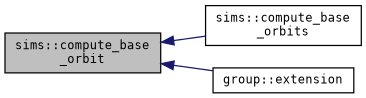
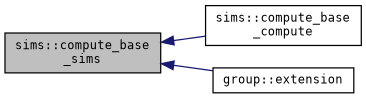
  digraph {
    fontname="DejaVu Sans Mono"
    rankdir=LR
    node [color=black fillcolor=white fontname="DejaVu Sans Mono" fontsize=10 shape=record style=filled]
    edge [color=midnightblue dir=back fontname="DejaVu Sans Mono" fontsize=10 labelfontname=Helvetica labelfontsize=10 style=solid]
-   n1 [fillcolor=grey75 fontcolor=black height=0.2 label="sims::compute_base\l_orbit" width=0.4]
-   n2 [height=0.2 label="sims::compute_base\l_orbits" width=0.4]
+   n1 [fillcolor=grey75 fontcolor=black height=0.2 label="sims::compute_base\l_sims" width=0.4]
+   n2 [height=0.2 label="sims::compute_base\l_compute" width=0.4]
    n3 [height=0.2 label="group::extension" width=0.4]
    n1 -> n2
    n1 -> n3
  }
